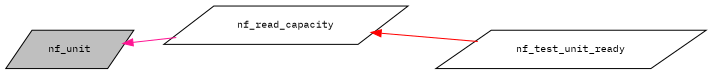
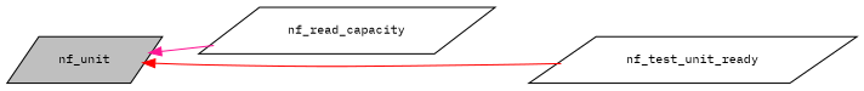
  digraph {
    fontname="IBM Plex Mono"
    rankdir=LR
    node [color=black fillcolor=white fontname="IBM Plex Mono" fontsize=10 shape=parallelogram style=filled]
    edge [dir=back fontname="IBM Plex Mono" fontsize=10 labelfontname="FreeSans.ttf" labelfontsize=10 style=solid]
    n1 [fillcolor=grey75 fontcolor=black height=0.2 label=nf_unit width=0.4]
    n2 [height=0.2 label=nf_read_capacity width=0.4]
    n3 [height=0.2 label=nf_test_unit_ready width=0.4]
    n1 -> n2 [color=deeppink]
-   n2 -> n3 [color=red]
+   n1 -> n3 [color=red]
  }
